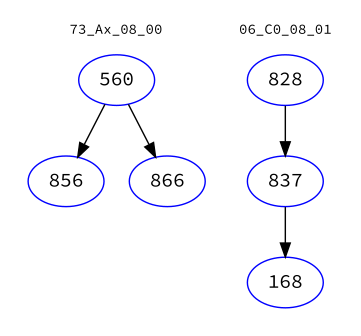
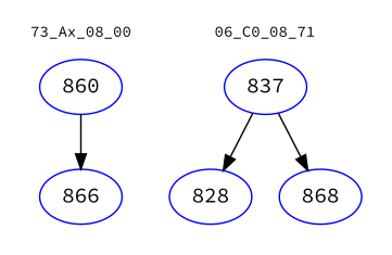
  digraph {
    fontname="Source Code Pro"
    node [color=blue fontname="Source Code Pro"]
    edge [color=black fontname="Source Code Pro"]
-   n1 [label=560]
-   n2 [label=856]
+   n1 [label=860]
    n3 [label=866]
    n4 [label=837]
    n5 [label=828]
-   n6 [label=168]
+   n6 [label=868]
    subgraph cluster_1 {
      color=white
      fontsize=10
      label="73_Ax_08_00"
      n1
-     n2
      n3
    }
    subgraph cluster_2 {
      color=white
      fontsize=10
-     label="06_C0_08_01"
+     label="06_C0_08_71"
      n4
      n5
      n6
    }
-   n1 -> n2
    n1 -> n3
-   n5 -> n4
+   n4 -> n5
    n4 -> n6
  }
